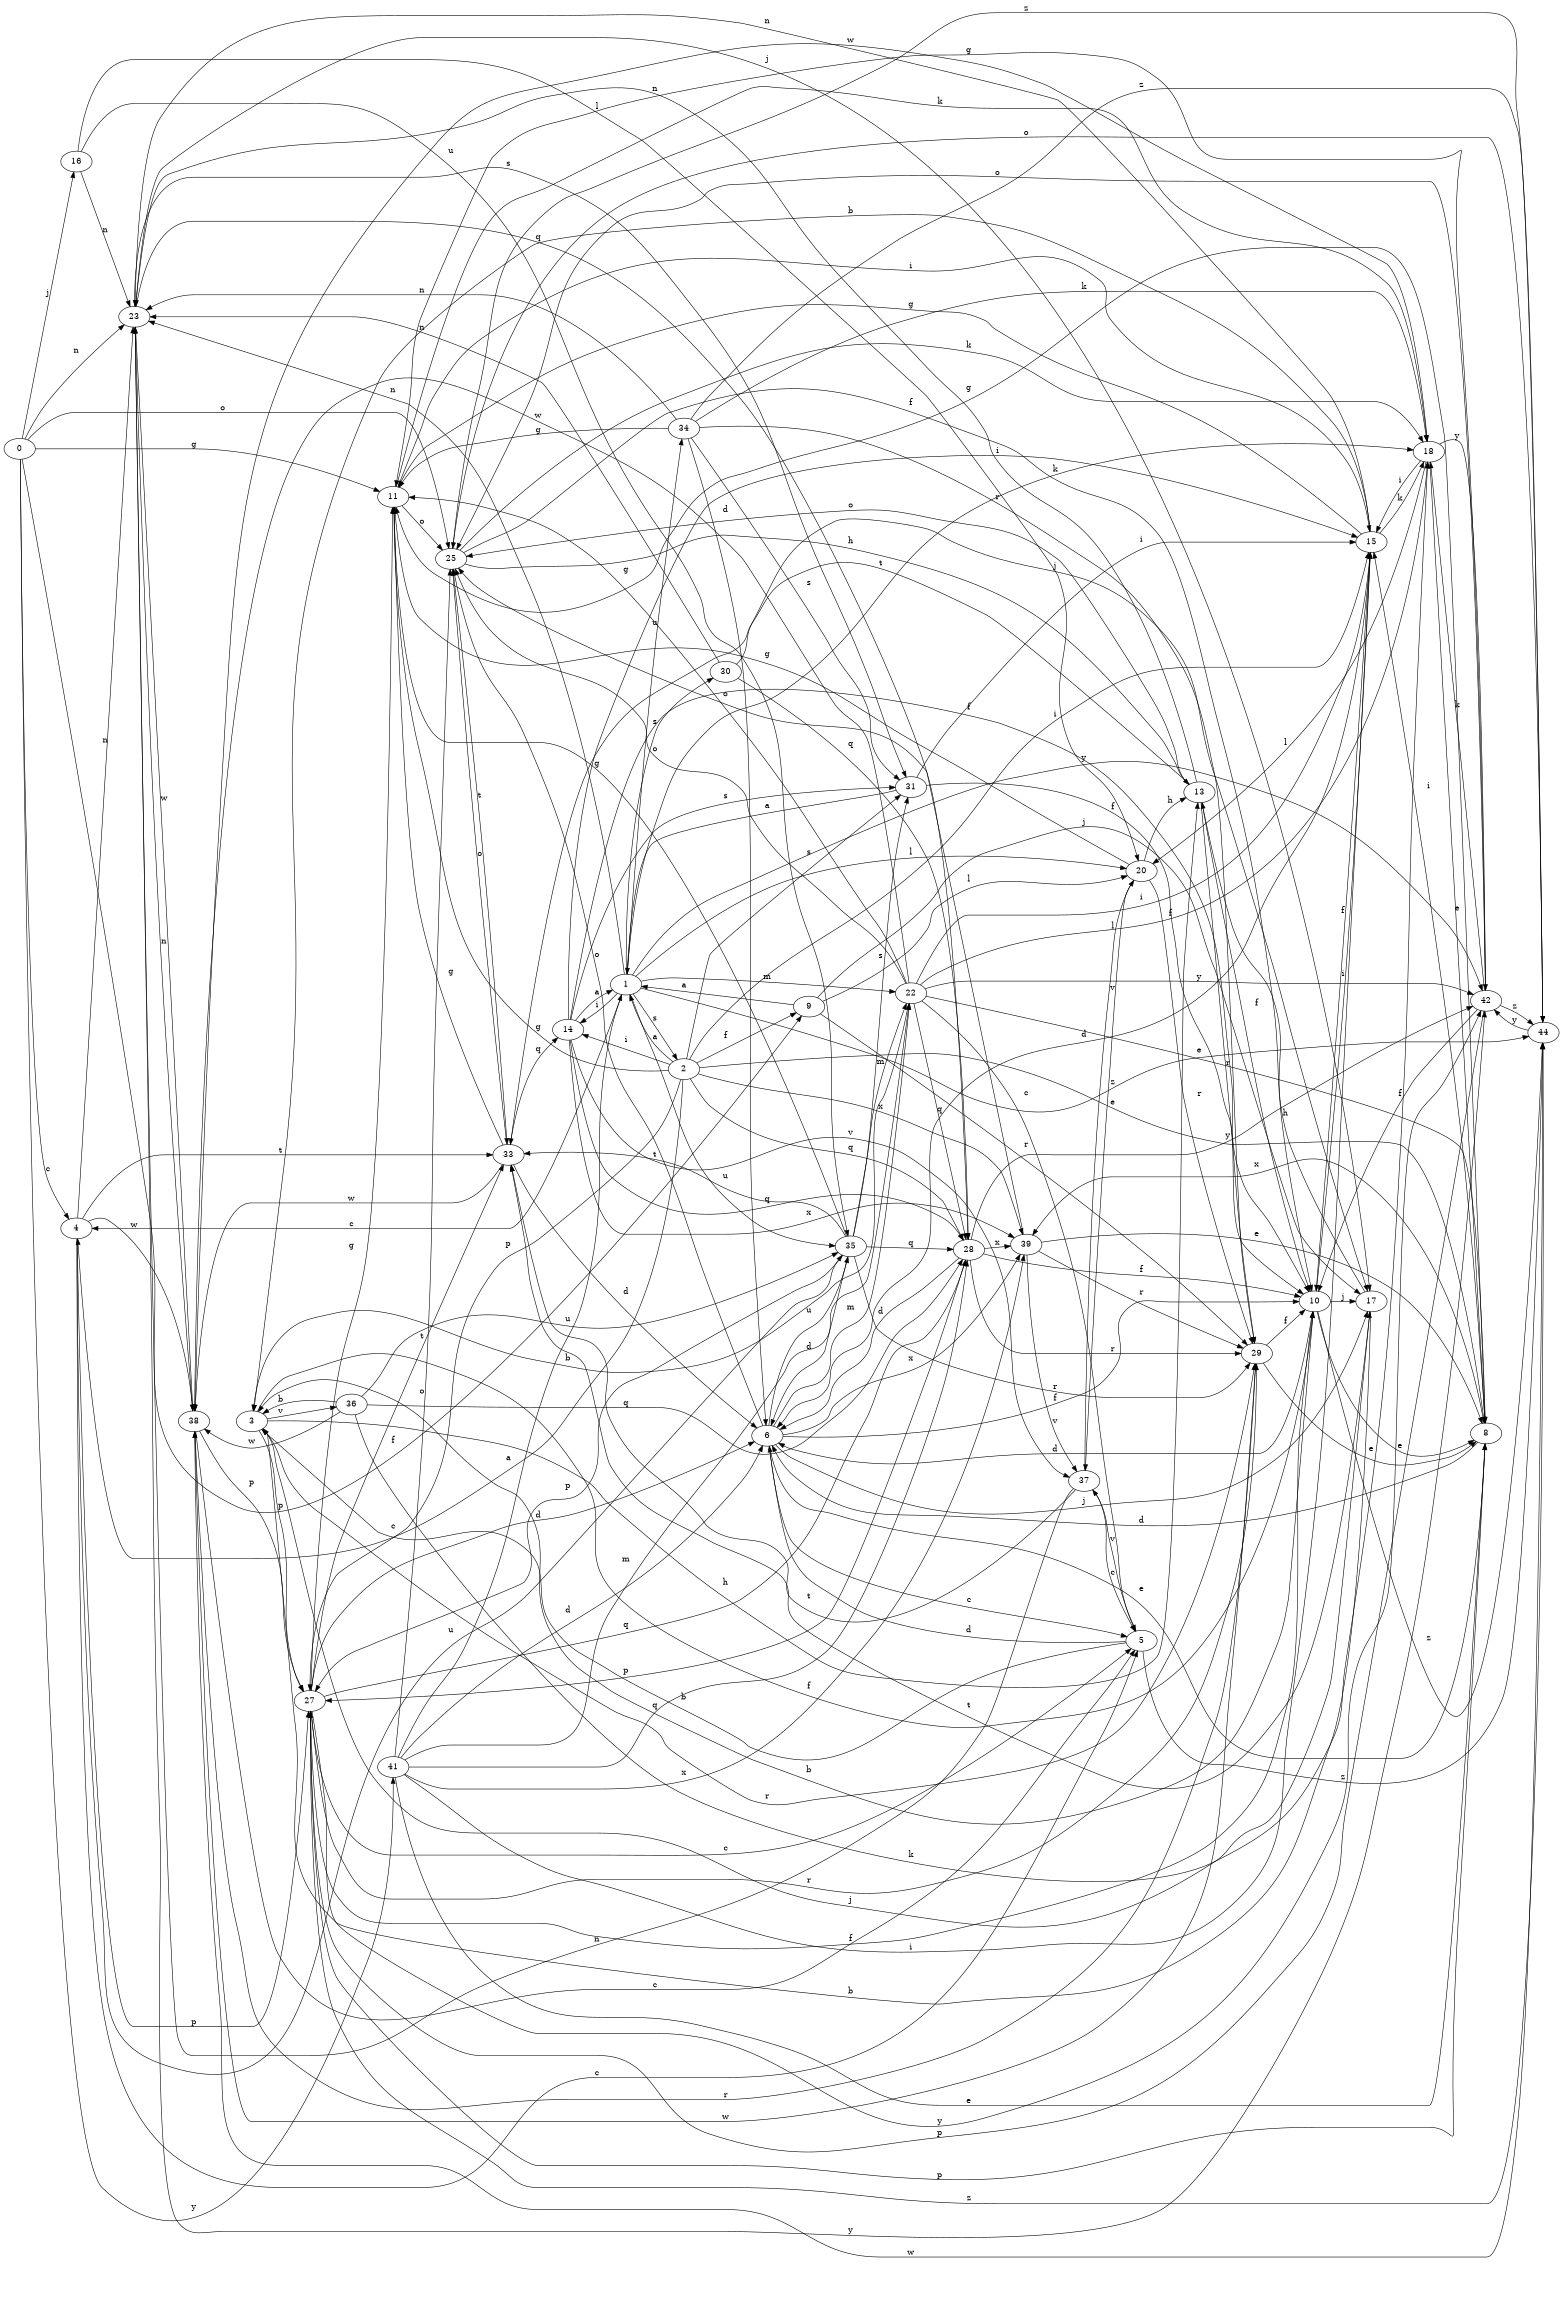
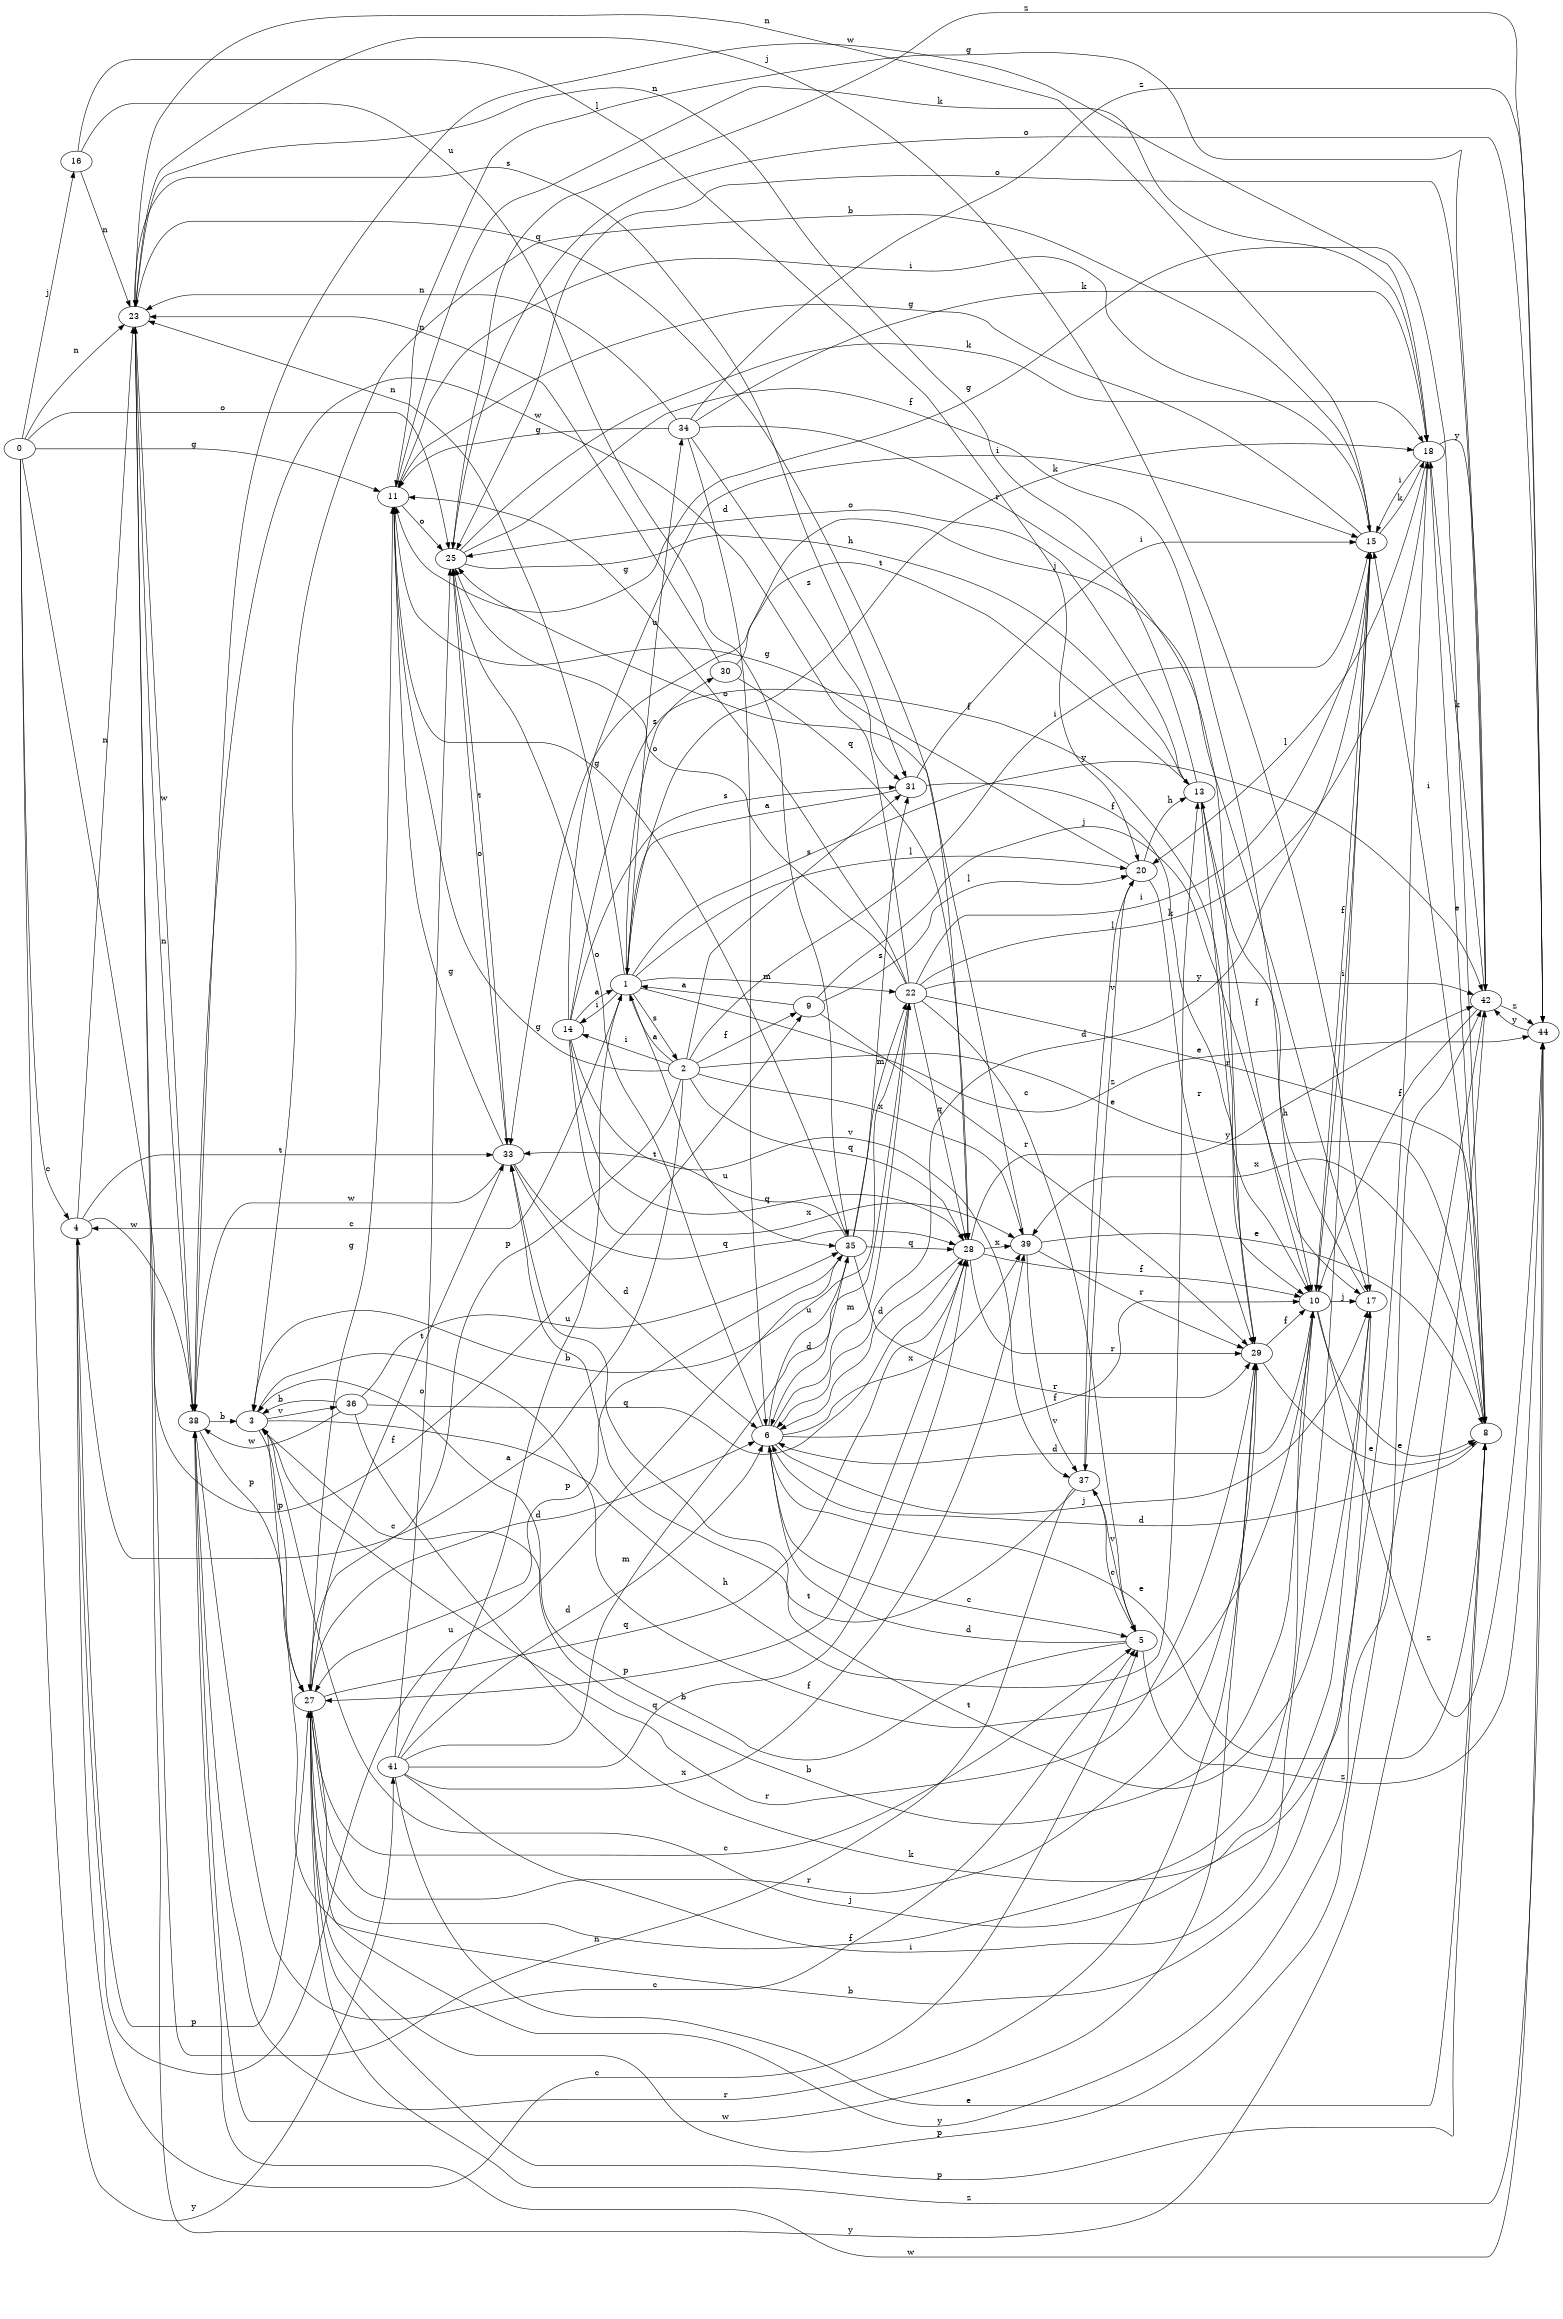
  strict digraph {
    rankdir=LR
    0
    4
    9
    11
    16
    23
    25
    41
    35
    27
    5
    33
    38
    1
    20
    17
    29
    18
    15
    28
    31
    42
    44
    10
    13
    22
    8
    39
    6
    2
    14
    30
    34
    37
    3
    36
    0 -> 4 [label=c]
    0 -> 9 [label=f]
    0 -> 11 [label=g]
    0 -> 16 [label=j]
    0 -> 23 [label=n]
    0 -> 25 [label=o]
    0 -> 41 [label=y]
    4 -> 23 [label=n]
    4 -> 35 [label=u]
    4 -> 27 [label=p]
    4 -> 5 [label=c]
    4 -> 33 [label=t]
    4 -> 38 [label=w]
    9 -> 1 [label=a]
    9 -> 20 [label=l]
    9 -> 17 [label=j]
    9 -> 29 [label=r]
    11 -> 25 [label=o]
    11 -> 18 [label=k]
    11 -> 15 [label=i]
    16 -> 23 [label=n]
    16 -> 35 [label=u]
    16 -> 20 [label=l]
    23 -> 38 [label=w]
    23 -> 17 [label=j]
    23 -> 28 [label=q]
    23 -> 31 [label=s]
    23 -> 42 [label=y]
    25 -> 33 [label=t]
    25 -> 18 [label=k]
    25 -> 44 [label=z]
    25 -> 10 [label=f]
    25 -> 13 [label=h]
    41 -> 25 [label=o]
    41 -> 1 [label=a]
    41 -> 15 [label=i]
    41 -> 28 [label=q]
    41 -> 22 [label=m]
    41 -> 8 [label=e]
    41 -> 39 [label=x]
    41 -> 6 [label=d]
    35 -> 11 [label=g]
    35 -> 27 [label=p]
    35 -> 33 [label=t]
    35 -> 29 [label=r]
    35 -> 28 [label=q]
    35 -> 31 [label=s]
    35 -> 22 [label=m]
    35 -> 6 [label=d]
    27 -> 11 [label=g]
    27 -> 5 [label=c]
    27 -> 33 [label=t]
    27 -> 29 [label=r]
    27 -> 28 [label=q]
    27 -> 42 [label=y]
    27 -> 44 [label=z]
    27 -> 10 [label=f]
    27 -> 6 [label=d]
    5 -> 44 [label=z]
    5 -> 6 [label=d]
    5 -> 37 [label=v]
    5 -> 3 [label=b]
    33 -> 11 [label=g]
    33 -> 25 [label=o]
    33 -> 38 [label=w]
-   33 -> 14 [label=q]
+   33 -> 28 [label=q]
    33 -> 6 [label=d]
    38 -> 23 [label=n]
    38 -> 27 [label=p]
    38 -> 5 [label=c]
    38 -> 29 [label=r]
+   38 -> 3 [label=b]
    1 -> 4 [label=c]
    1 -> 23 [label=n]
    1 -> 35 [label=u]
    1 -> 20 [label=l]
    1 -> 18 [label=k]
    1 -> 42 [label=y]
    1 -> 44 [label=z]
    1 -> 22 [label=m]
    1 -> 2 [label=s]
    1 -> 14 [label=i]
    1 -> 30 [label=s]
    1 -> 34 [label=u]
    20 -> 11 [label=g]
    20 -> 29 [label=r]
    20 -> 13 [label=h]
    20 -> 37 [label=v]
    17 -> 33 [label=t]
    17 -> 13 [label=h]
    17 -> 3 [label=b]
    29 -> 38 [label=w]
    29 -> 10 [label=f]
    29 -> 8 [label=e]
    18 -> 38 [label=w]
    18 -> 20 [label=l]
    18 -> 15 [label=i]
    18 -> 42 [label=y]
    18 -> 8 [label=e]
    15 -> 11 [label=g]
    15 -> 23 [label=n]
    15 -> 18 [label=k]
    15 -> 10 [label=f]
    15 -> 6 [label=d]
    15 -> 3 [label=b]
    28 -> 27 [label=p]
    28 -> 29 [label=r]
    28 -> 42 [label=y]
    28 -> 10 [label=f]
    28 -> 39 [label=x]
    28 -> 6 [label=d]
    31 -> 1 [label=a]
    31 -> 15 [label=i]
    31 -> 10 [label=f]
    42 -> 11 [label=g]
    42 -> 25 [label=o]
    42 -> 27 [label=p]
    42 -> 18 [label=k]
    42 -> 44 [label=z]
    42 -> 10 [label=f]
    44 -> 25 [label=o]
    44 -> 38 [label=w]
    44 -> 42 [label=y]
    10 -> 17 [label=j]
    10 -> 15 [label=i]
    10 -> 44 [label=z]
    10 -> 8 [label=e]
    10 -> 6 [label=d]
    10 -> 3 [label=b]
    13 -> 23 [label=n]
    13 -> 25 [label=o]
    13 -> 33 [label=t]
    13 -> 29 [label=r]
    13 -> 10 [label=f]
    22 -> 11 [label=g]
    22 -> 25 [label=o]
    22 -> 5 [label=c]
    22 -> 38 [label=w]
-   22 -> 18 [label=f]
+   22 -> 18 [label=k]
    22 -> 15 [label=i]
    22 -> 28 [label=q]
    22 -> 42 [label=y]
    22 -> 8 [label=e]
    22 -> 3 [label=b]
    8 -> 11 [label=g]
    8 -> 27 [label=p]
    8 -> 15 [label=i]
    8 -> 39 [label=x]
    8 -> 6 [label=d]
    39 -> 25 [label=o]
    39 -> 29 [label=r]
    39 -> 8 [label=e]
    39 -> 37 [label=v]
    6 -> 25 [label=o]
    6 -> 35 [label=u]
    6 -> 5 [label=c]
    6 -> 17 [label=j]
    6 -> 10 [label=f]
    6 -> 22 [label=m]
    6 -> 8 [label=e]
    6 -> 39 [label=x]
    2 -> 4 [label=c]
    2 -> 9 [label=f]
    2 -> 11 [label=g]
    2 -> 27 [label=p]
    2 -> 1 [label=a]
    2 -> 15 [label=i]
    2 -> 28 [label=q]
    2 -> 31 [label=s]
    2 -> 8 [label=e]
    2 -> 39 [label=x]
    2 -> 14 [label=i]
    14 -> 1 [label=a]
    14 -> 15 [label=i]
    14 -> 28 [label=q]
    14 -> 31 [label=s]
    14 -> 10 [label=f]
    14 -> 39 [label=x]
    14 -> 37 [label=v]
    30 -> 23 [label=n]
    30 -> 17 [label=j]
    30 -> 28 [label=q]
    34 -> 11 [label=g]
    34 -> 23 [label=n]
    34 -> 29 [label=r]
    34 -> 18 [label=k]
    34 -> 31 [label=s]
    34 -> 44 [label=z]
    34 -> 6 [label=d]
    37 -> 23 [label=n]
    37 -> 5 [label=c]
    37 -> 33 [label=t]
    37 -> 20 [label=l]
    3 -> 27 [label=p]
    3 -> 17 [label=j]
    3 -> 29 [label=r]
    3 -> 10 [label=f]
    3 -> 13 [label=h]
    3 -> 36 [label=v]
    36 -> 35 [label=u]
    36 -> 38 [label=w]
    36 -> 18 [label=k]
    36 -> 28 [label=q]
    36 -> 3 [label=b]
  }
